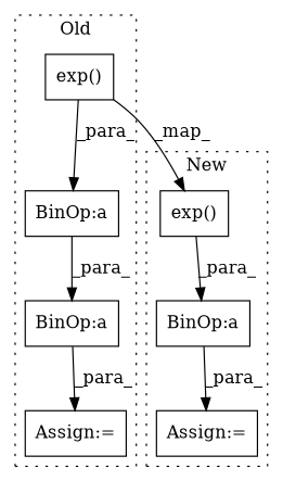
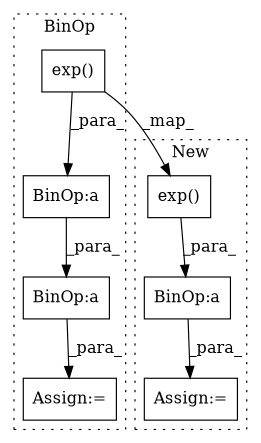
  digraph {
    node [a=82 l=3 shape=box]
    n1 [a=75 l="10,1" label="exp()" s="9460,9569"]
    n2 [label="BinOp:a" s=10238]
    n3 [label="BinOp:a" s=11040]
    n4 [a=68 label="Assign:=" s=11031]
    n5 [a=75 l="10,1" label="exp()" s="9926,10046"]
    n6 [label="BinOp:a" s=11717]
    n7 [a=68 l=28 label="Assign:=" s=11649]
    subgraph cluster_1 {
-     label=Old
+     label=BinOp
      style=dotted
      n1
      n2
      n3
      n4
    }
    subgraph cluster_2 {
      label=New
      style=dotted
      n5
      n6
      n7
    }
    n1 -> n2 [label=_para_]
    n1 -> n5 [label=_map_]
    n2 -> n3 [label=_para_]
    n3 -> n4 [label=_para_]
    n5 -> n6 [label=_para_]
    n6 -> n7 [label=_para_]
  }
